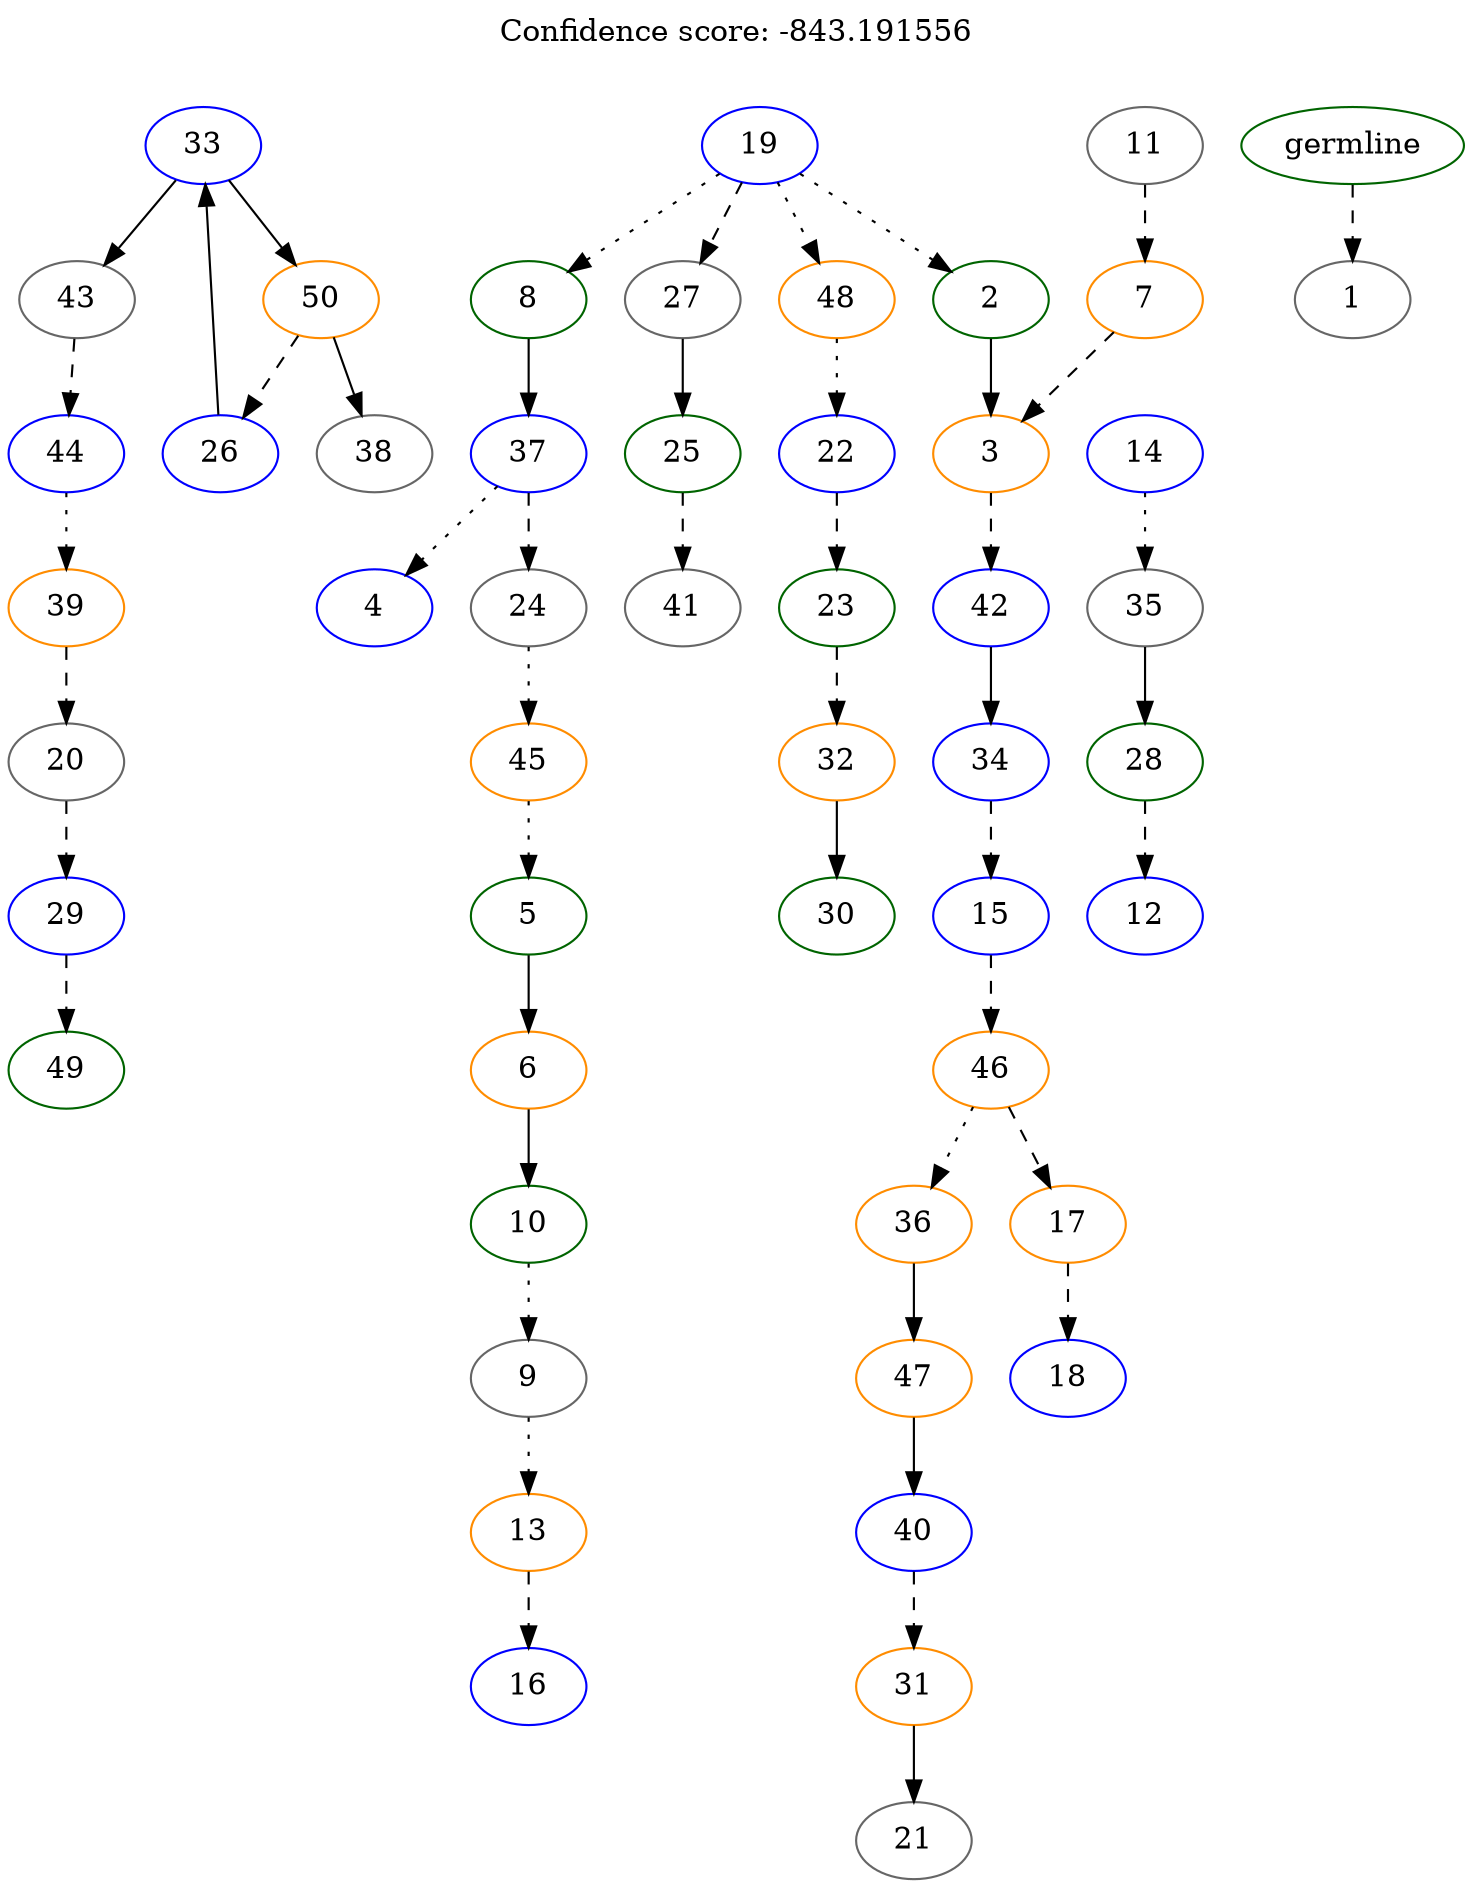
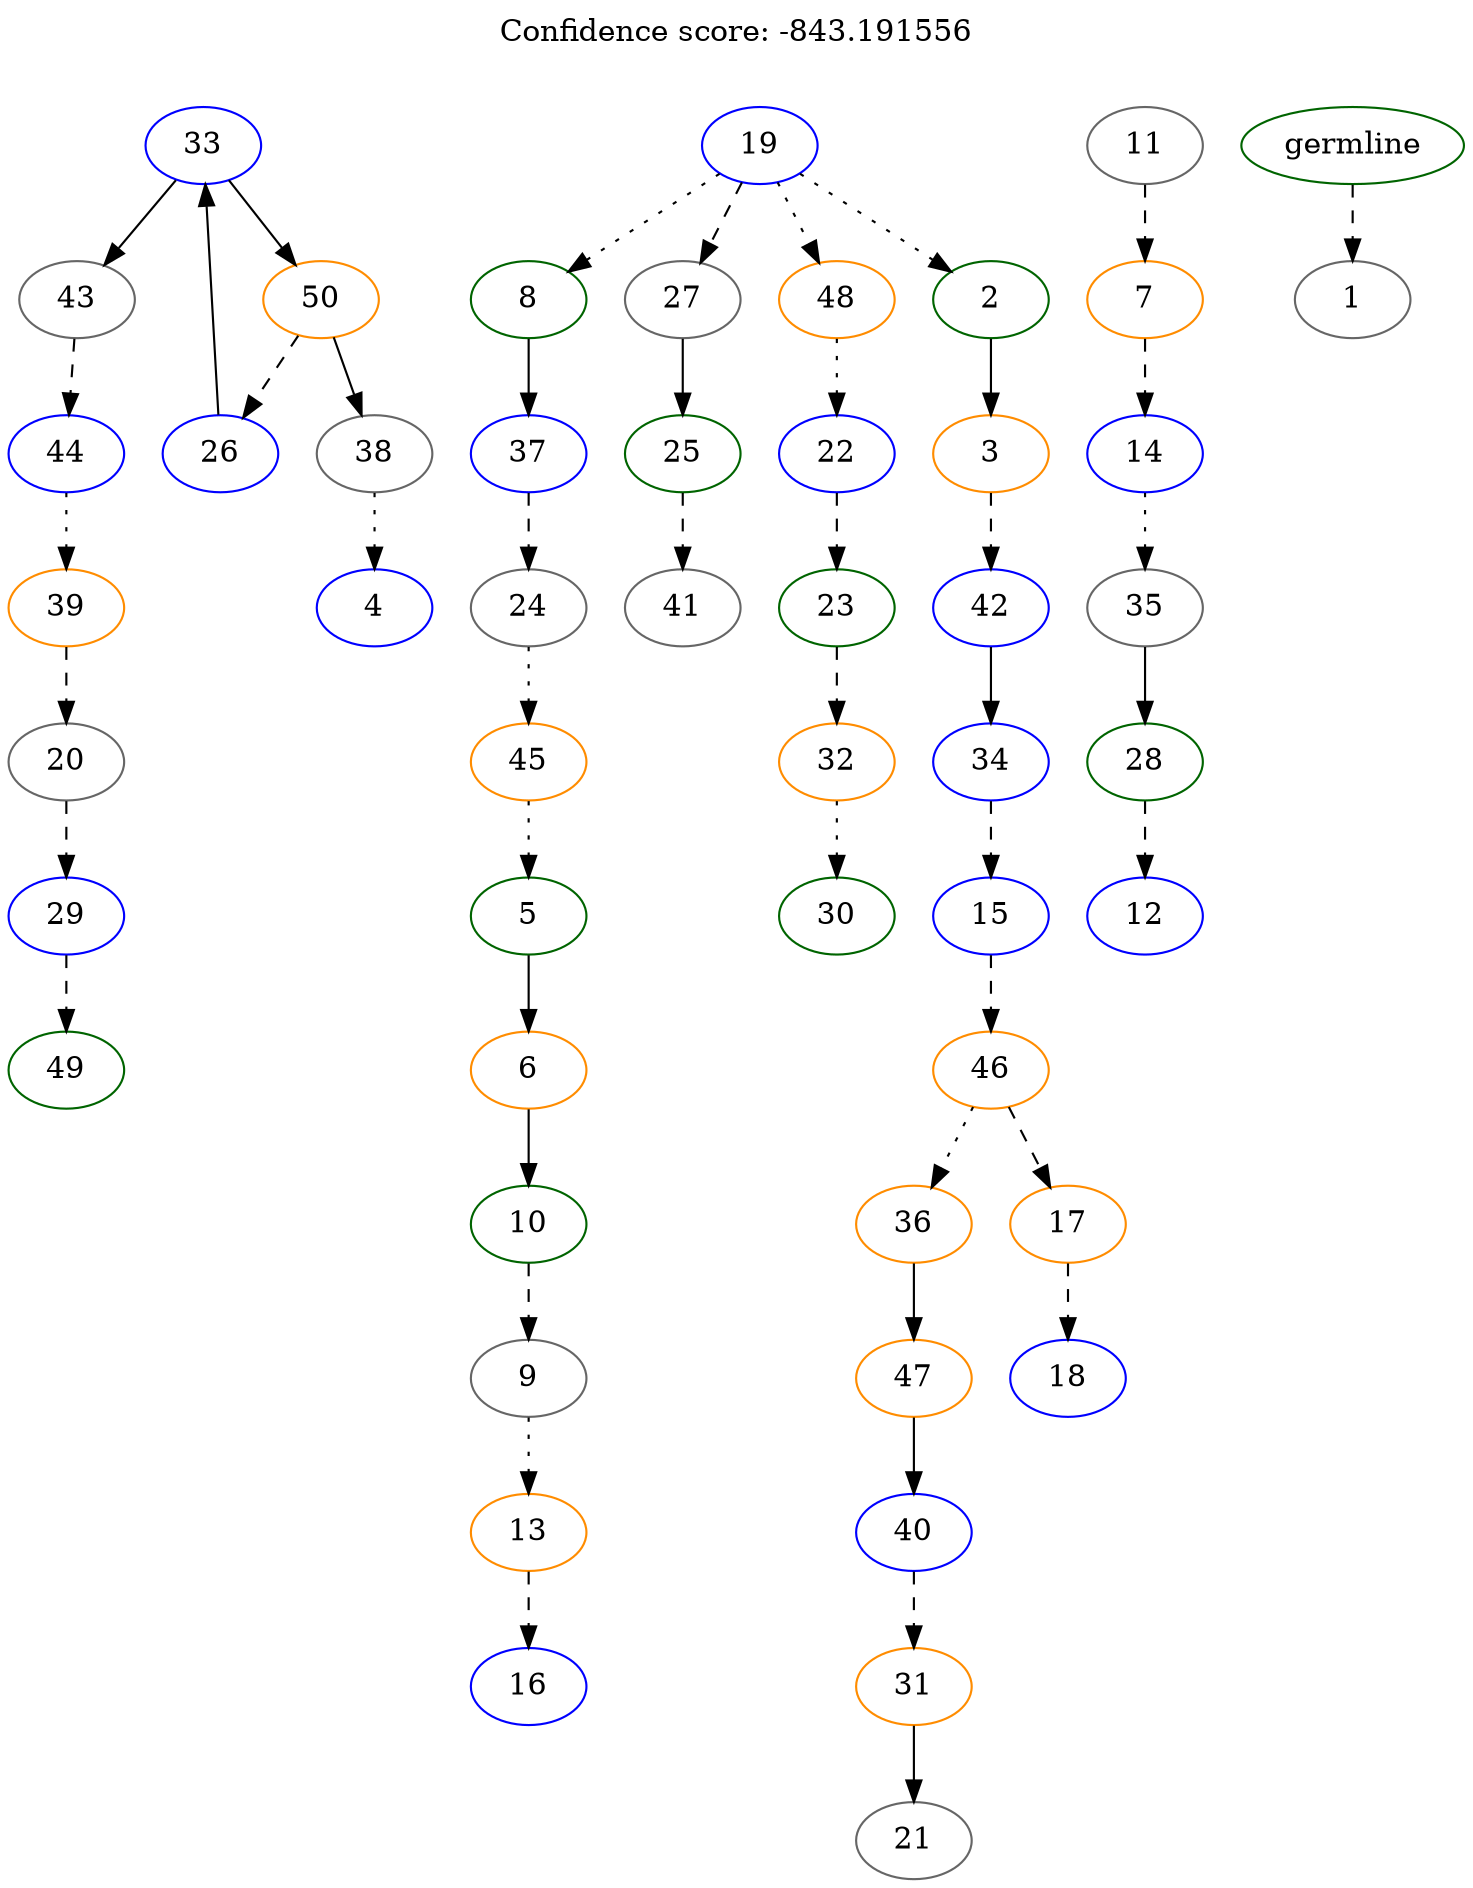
  digraph {
    label="Confidence score: -843.191556"
    labelloc=t
    node [color=blue]
    edge [style=dashed]
    n1 [label=29]
    n2 [color=darkgreen label=49]
    n3 [color=gray40 label=20]
    n4 [color=darkorange label=39]
    n5 [label=44]
    n6 [color=gray40 label=43]
    n7 [color=darkorange label=13]
    n8 [label=16]
    n9 [color=gray40 label=9]
    n10 [color=darkgreen label=10]
    n11 [color=darkorange label=6]
    n12 [color=darkgreen label=5]
    n13 [color=darkorange label=45]
    n14 [color=gray40 label=24]
    n15 [label=37]
    n16 [color=darkgreen label=8]
    n17 [color=darkgreen label=25]
    n18 [color=gray40 label=41]
    n19 [color=gray40 label=27]
    n20 [color=darkorange label=32]
    n21 [color=darkgreen label=30]
    n22 [color=darkgreen label=23]
    n23 [label=22]
    n24 [color=darkorange label=48]
    n25 [color=darkgreen label=28]
    n26 [label=12]
    n27 [color=gray40 label=35]
    n28 [label=14]
    n29 [color=darkorange label=7]
    n30 [color=gray40 label=11]
    n31 [label=18]
    n32 [color=darkorange label=17]
    n33 [color=darkorange label=31]
    n34 [color=gray40 label=21]
    n35 [label=40]
    n36 [color=darkorange label=47]
    n37 [color=darkorange label=36]
    n38 [color=darkorange label=46]
    n39 [label=15]
    n40 [label=34]
    n41 [label=42]
    n42 [color=darkorange label=3]
    n43 [color=darkgreen label=2]
    n44 [label=19]
    n45 [label=4]
    n46 [color=gray40 label=38]
    n47 [color=darkorange label=50]
    n48 [label=26]
    n49 [label=33]
    n50 [color=gray40 label=1]
    n51 [color=darkgreen label=germline]
    n1 -> n2
    n3 -> n1
    n4 -> n3
    n5 -> n4 [style=dotted]
    n6 -> n5
    n7 -> n8
    n9 -> n7 [style=dotted]
-   n10 -> n9 [style=dotted]
+   n10 -> n9
    n11 -> n10 [style=solid]
    n12 -> n11 [style=solid]
    n13 -> n12 [style=dotted]
    n14 -> n13 [style=dotted]
    n15 -> n14
    n16 -> n15 [style=solid]
    n17 -> n18
    n19 -> n17 [style=solid]
-   n20 -> n21 [style=solid]
+   n20 -> n21 [style=dotted]
    n22 -> n20
    n23 -> n22
    n24 -> n23 [style=dotted]
    n25 -> n26
    n27 -> n25 [style=solid]
    n28 -> n27 [style=dotted]
-   n29 -> n42
+   n29 -> n28
    n30 -> n29
    n32 -> n31
    n33 -> n34 [style=solid]
    n35 -> n33
    n36 -> n35 [style=solid]
    n37 -> n36 [style=solid]
    n38 -> n32
    n38 -> n37 [style=dotted]
    n39 -> n38
    n40 -> n39
    n41 -> n40 [style=solid]
    n42 -> n41
    n43 -> n42 [style=solid]
    n44 -> n16 [style=dotted]
    n44 -> n19
    n44 -> n24 [style=dotted]
    n44 -> n43 [style=dotted]
-   n15 -> n45 [style=dotted]
+   n46 -> n45 [style=dotted]
    n47 -> n46 [style=solid]
    n47 -> n48
    n48 -> n49 [style=solid]
    n49 -> n6 [style=solid]
    n49 -> n47 [style=solid]
    n51 -> n50
  }
